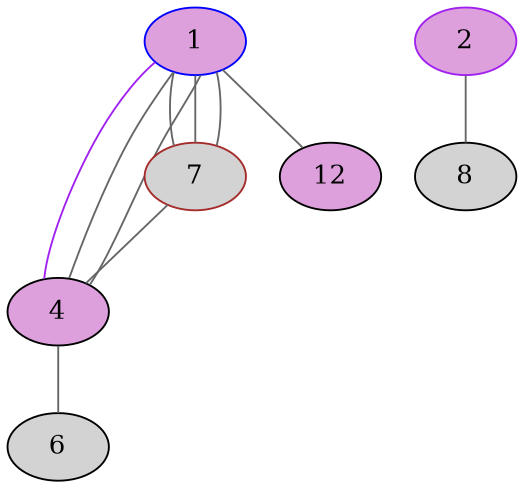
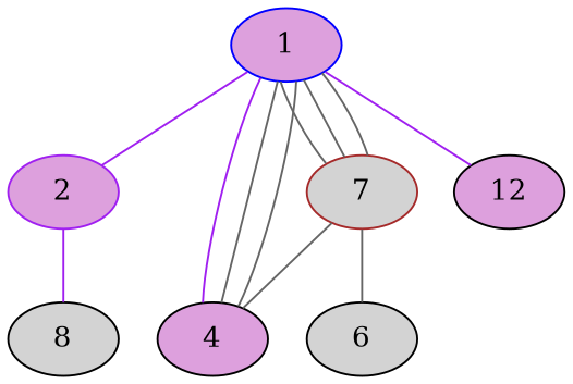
  graph {
    node [color=black fillcolor=plum style=filled]
    edge [color=gray40]
    1 [color=blue super="+5+15+17"]
    2 [color=purple super="+3+10"]
    4 [super="+9+11"]
    7 [color=brown fillcolor=lightgrey super="+18"]
    12 [super="+11+14+20"]
    8 [fillcolor=lightgrey super="+9+13"]
    6 [fillcolor=lightgrey super="+16"]
+   1 -- 2 [color=purple]
    1 -- 4 [color=purple]
    1 -- 4
    1 -- 4
    1 -- 7
    1 -- 7
    1 -- 7
-   1 -- 12
-   2 -- 8
-   4 -- 6
+   1 -- 12 [color=purple]
+   2 -- 8 [color=purple]
+   7 -- 6
    7 -- 4
  }
